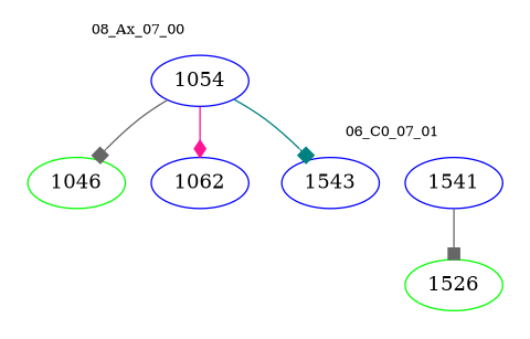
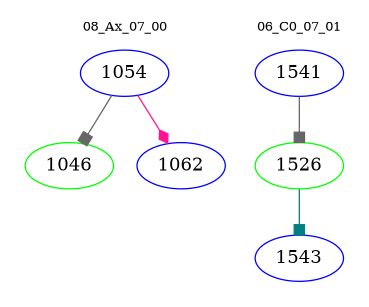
  digraph {
    node [color=blue]
    edge [arrowhead=box color=gray40]
    n1 [label=1054]
    n2 [color=green label=1046]
    n3 [label=1062]
    n4 [label=1541]
    n5 [color=green label=1526]
    n6 [label=1543]
    subgraph cluster_1 {
      color=white
      fontsize=10
      label="08_Ax_07_00"
      n1
      n2
      n3
    }
    subgraph cluster_2 {
      color=white
      fontsize=10
      label="06_C0_07_01"
      n4
      n5
      n6
    }
    n1 -> n2
    n1 -> n3 [arrowhead=diamond color=deeppink]
    n4 -> n5
-   n1 -> n6 [color=teal]
+   n5 -> n6 [color=teal]
  }
